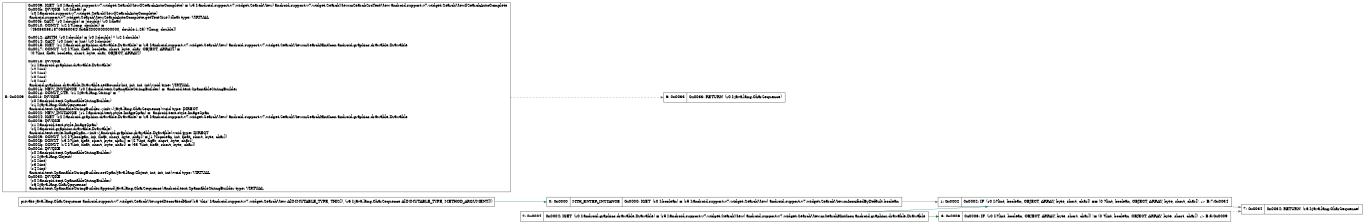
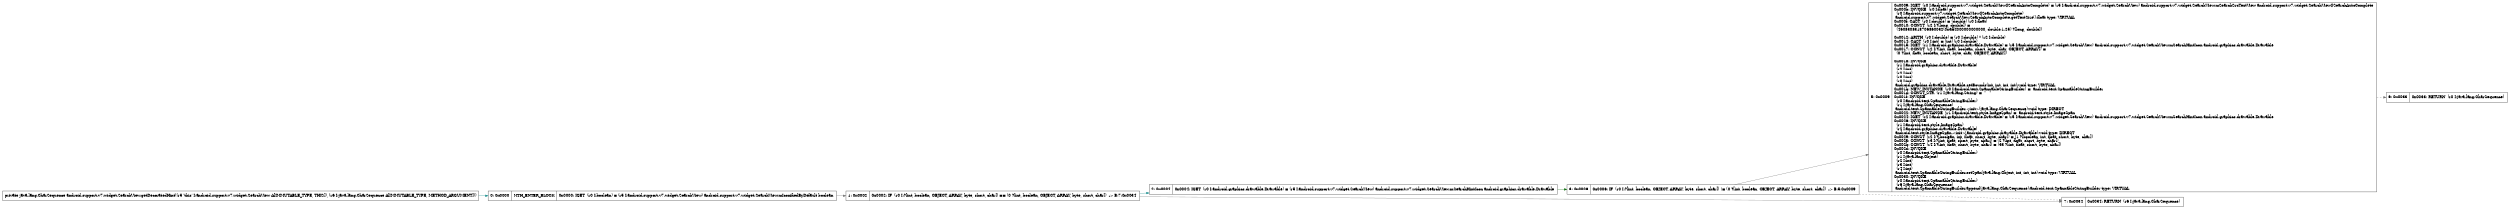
  digraph {
    rankdir=LR
    node [shape=record]
    edge [color=gray40 style=solid]
-   n1 [label="{0\:\ 0x0000|MTH_ENTER_INSTANCE\l|0x0000: IGET  (r0 I:boolean) = (r5 I:android.support.v7.widget.SearchView) android.support.v7.widget.SearchView.mIconifiedByDefault boolean \l}"]
+   n1 [label="{0\:\ 0x0000|MTH_ENTER_BLOCK\l|0x0000: IGET  (r0 I:boolean) = (r5 I:android.support.v7.widget.SearchView) android.support.v7.widget.SearchView.mIconifiedByDefault boolean \l}"]
    n2 [label="{1\:\ 0x0002|0x0002: IF  (r0 I:?[int, boolean, OBJECT, ARRAY, byte, short, char]) == (0 ?[int, boolean, OBJECT, ARRAY, byte, short, char])  \-\> B:7:0x0034 \l}"]
    n3 [label="{2\:\ 0x0004|0x0004: IGET  (r0 I:android.graphics.drawable.Drawable) = (r5 I:android.support.v7.widget.SearchView) android.support.v7.widget.SearchView.mSearchHintIcon android.graphics.drawable.Drawable \l}"]
    n4 [label="{7\:\ 0x0034|0x0034: RETURN  (r6 I:java.lang.CharSequence) \l}"]
    n5 [label="{3\:\ 0x0006|0x0006: IF  (r0 I:?[int, boolean, OBJECT, ARRAY, byte, short, char]) != (0 ?[int, boolean, OBJECT, ARRAY, byte, short, char])  \-\> B:5:0x0009 \l}"]
    n6 [label="{5\:\ 0x0009|0x0009: IGET  (r0 I:android.support.v7.widget.SearchView$SearchAutoComplete) = (r5 I:android.support.v7.widget.SearchView) android.support.v7.widget.SearchView.mSearchSrcTextView android.support.v7.widget.SearchView$SearchAutoComplete \l0x000b: INVOKE  (r0 I:float) = \l  (r0 I:android.support.v7.widget.SearchView$SearchAutoComplete)\l android.support.v7.widget.SearchView.SearchAutoComplete.getTextSize():float type: VIRTUAL \l0x000f: CAST  (r0 I:double) = (double) (r0 I:float) \l0x0010: CONST  (r2 I:?[long, double]) = \l  (4608308318706860032(0x3ff4000000000000, double:1.25) ?[long, double])\l \l0x0012: ARITH  (r0 I:double) = (r0 I:double) * (r2 I:double) \l0x0014: CAST  (r0 I:int) = (int) (r0 I:double) \l0x0015: IGET  (r1 I:android.graphics.drawable.Drawable) = (r5 I:android.support.v7.widget.SearchView) android.support.v7.widget.SearchView.mSearchHintIcon android.graphics.drawable.Drawable \l0x0017: CONST  (r2 I:?[int, float, boolean, short, byte, char, OBJECT, ARRAY]) = \l  (0 ?[int, float, boolean, short, byte, char, OBJECT, ARRAY])\l \l0x0018: INVOKE  \l  (r1 I:android.graphics.drawable.Drawable)\l  (r2 I:int)\l  (r2 I:int)\l  (r0 I:int)\l  (r0 I:int)\l android.graphics.drawable.Drawable.setBounds(int, int, int, int):void type: VIRTUAL \l0x001b: NEW_INSTANCE  (r0 I:android.text.SpannableStringBuilder) =  android.text.SpannableStringBuilder \l0x001d: CONST_STR  (r1 I:java.lang.String) =  \"   \" \l0x001f: INVOKE  \l  (r0 I:android.text.SpannableStringBuilder)\l  (r1 I:java.lang.CharSequence)\l android.text.SpannableStringBuilder.\<init\>(java.lang.CharSequence):void type: DIRECT \l0x0022: NEW_INSTANCE  (r1 I:android.text.style.ImageSpan) =  android.text.style.ImageSpan \l0x0024: IGET  (r2 I:android.graphics.drawable.Drawable) = (r5 I:android.support.v7.widget.SearchView) android.support.v7.widget.SearchView.mSearchHintIcon android.graphics.drawable.Drawable \l0x0026: INVOKE  \l  (r1 I:android.text.style.ImageSpan)\l  (r2 I:android.graphics.drawable.Drawable)\l android.text.style.ImageSpan.\<init\>(android.graphics.drawable.Drawable):void type: DIRECT \l0x0029: CONST  (r2 I:?[boolean, int, float, short, byte, char]) = (1 ?[boolean, int, float, short, byte, char]) \l0x002a: CONST  (r3 I:?[int, float, short, byte, char]) = (2 ?[int, float, short, byte, char]) \l0x002b: CONST  (r4 I:?[int, float, short, byte, char]) = (33 ?[int, float, short, byte, char]) \l0x002d: INVOKE  \l  (r0 I:android.text.SpannableStringBuilder)\l  (r1 I:java.lang.Object)\l  (r2 I:int)\l  (r3 I:int)\l  (r4 I:int)\l android.text.SpannableStringBuilder.setSpan(java.lang.Object, int, int, int):void type: VIRTUAL \l0x0030: INVOKE  \l  (r0 I:android.text.SpannableStringBuilder)\l  (r6 I:java.lang.CharSequence)\l android.text.SpannableStringBuilder.append(java.lang.CharSequence):android.text.SpannableStringBuilder type: VIRTUAL \l}"]
    n7 [label="{6\:\ 0x0033|0x0033: RETURN  (r0 I:java.lang.CharSequence) \l}"]
    n8 [label="{private java.lang.CharSequence android.support.v7.widget.SearchView.getDecoratedHint((r5 'this' I:android.support.v7.widget.SearchView A[IMMUTABLE_TYPE, THIS]), (r6 I:java.lang.CharSequence A[IMMUTABLE_TYPE, METHOD_ARGUMENT])) }"]
    n1 -> n2
-   n3 -> n2 [color=teal]
+   n2 -> n3 [color=teal]
    n2 -> n4
    n3 -> n5 [color=darkgreen]
    n5 -> n4 [style=dashed]
+   n5 -> n6
    n6 -> n7 [style=dashed]
    n8 -> n1 [color=teal]
  }
